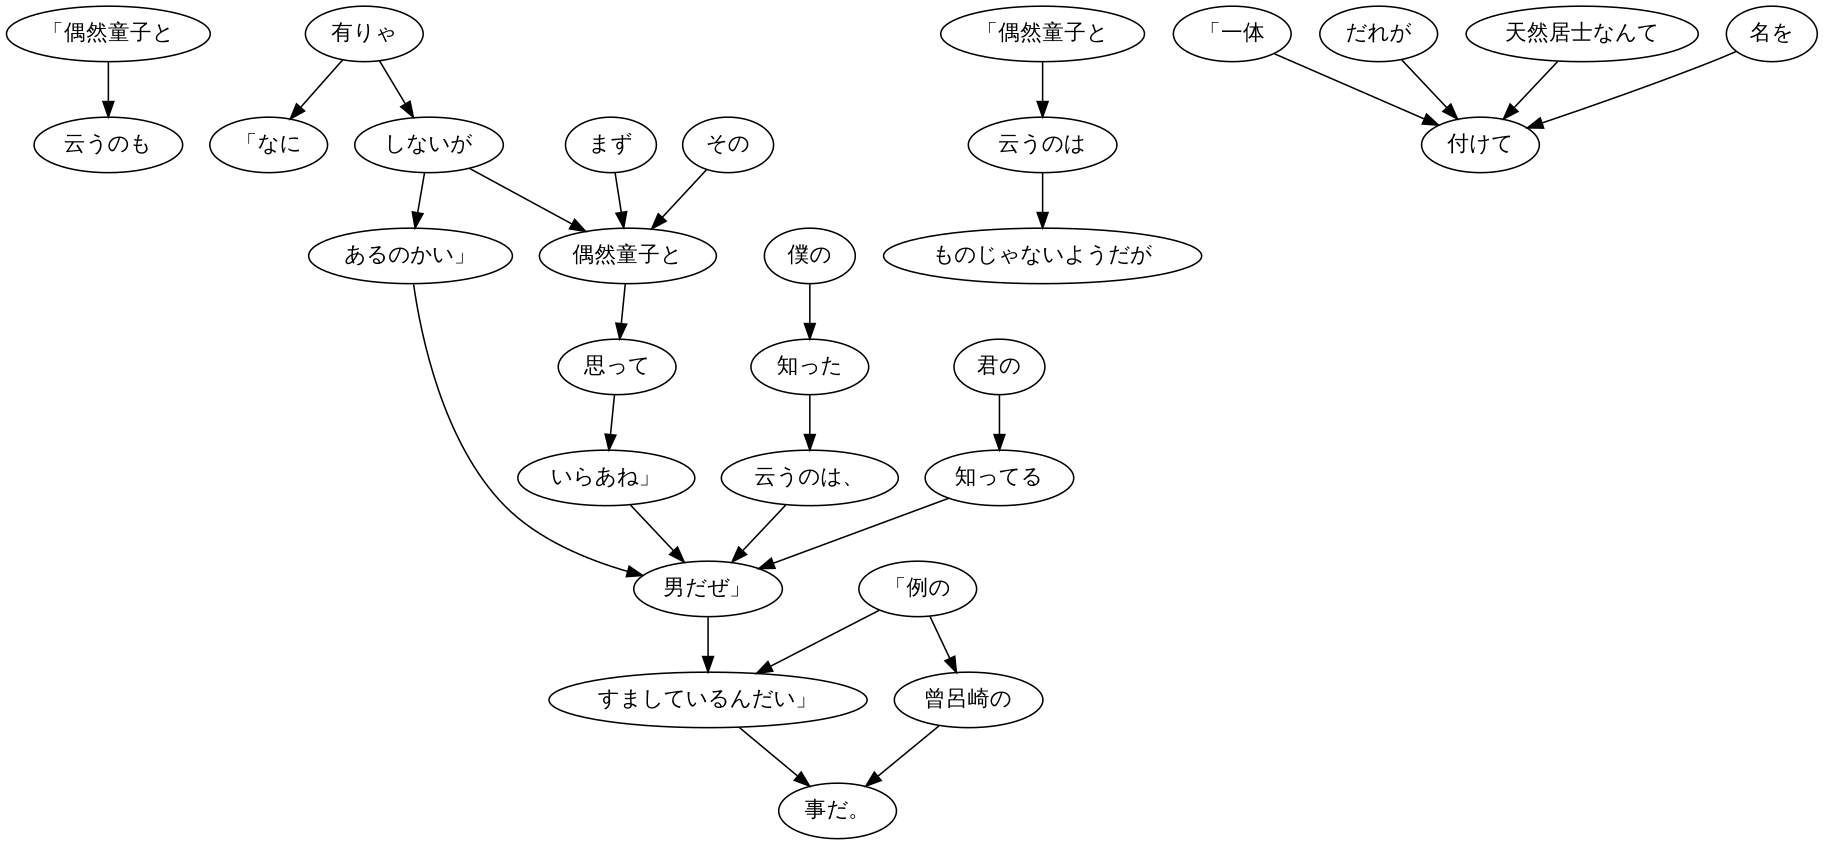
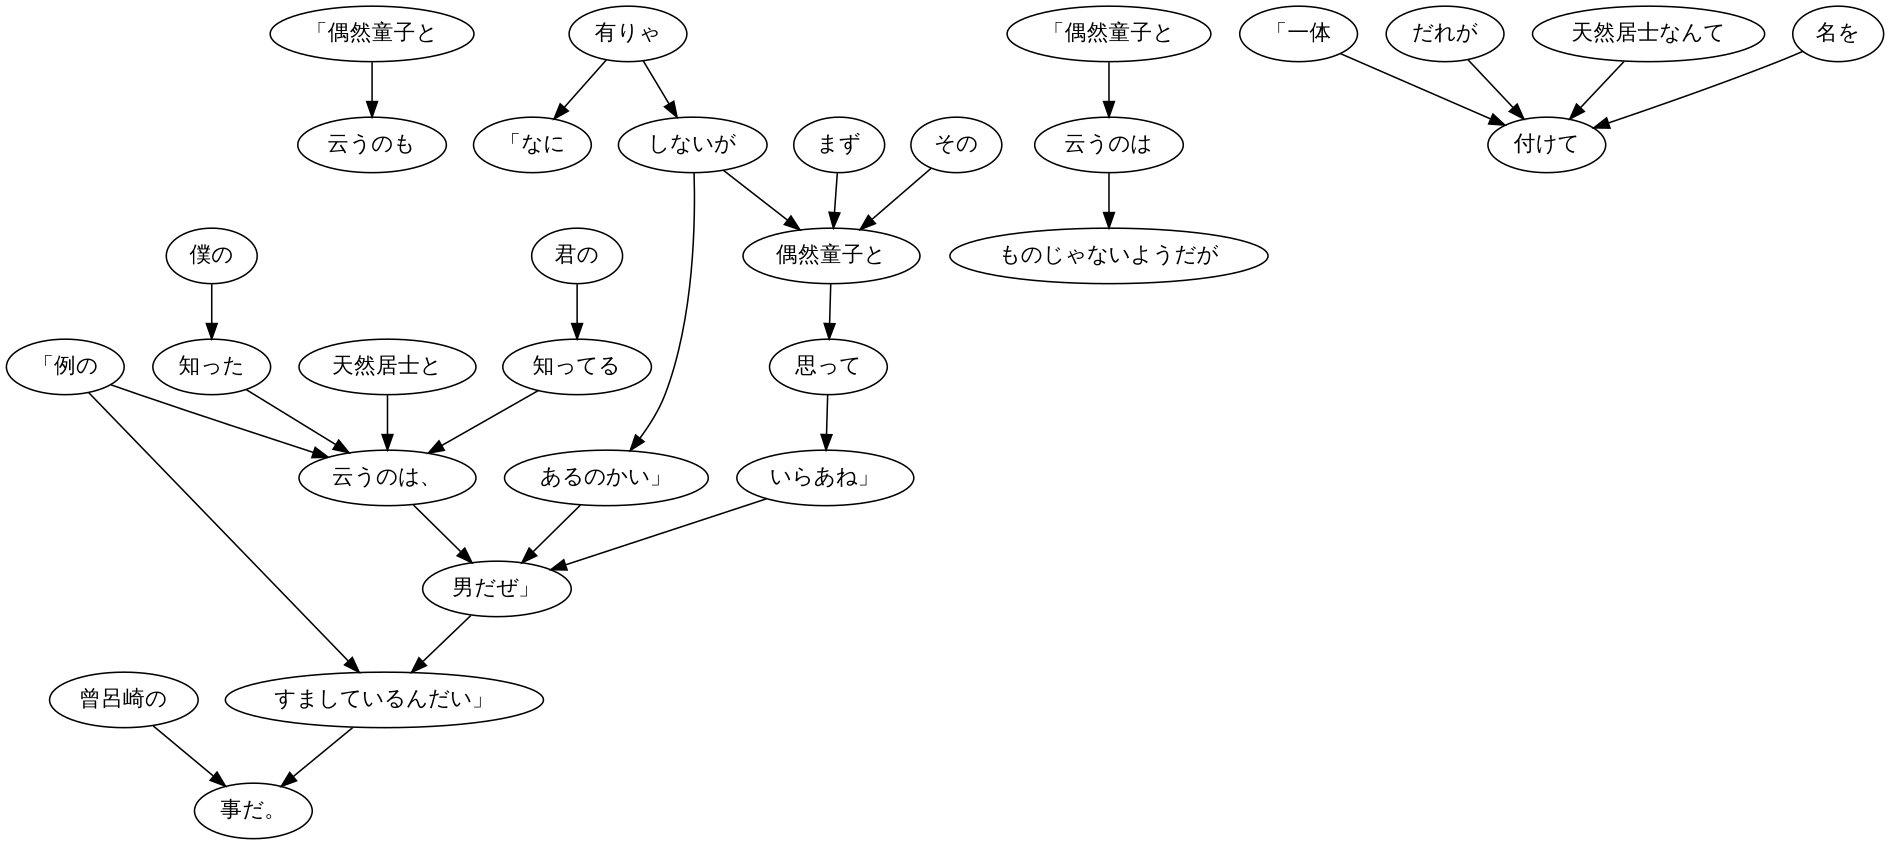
  digraph {
    fontname=Montserrat
    node [fontname=Montserrat]
    edge [fontname=Montserrat]
    n1 [label="「偶然童子と"]
    n2 [label="云うのも"]
    n3 [label="あるのかい」"]
    n4 [label="男だぜ」"]
    n5 [label="すましているんだい」"]
    n6 [label="「なに"]
    n7 [label="有りゃ"]
    n8 [label="しないが"]
    n9 [label="偶然童子と"]
    n10 [label="思って"]
    n11 [label="まず"]
    n12 [label="その"]
    n13 [label="いらあね」"]
    n14 [label="「偶然童子と"]
    n15 [label="云うのは"]
    n16 [label="ものじゃないようだが"]
    n17 [label="僕の"]
    n18 [label="知った"]
    n19 [label="云うのは、"]
+   n20 [label="天然居士と"]
    n21 [label="君の"]
    n22 [label="知ってる"]
    n23 [label="事だ。"]
    n24 [label="「一体"]
    n25 [label="付けて"]
    n26 [label="だれが"]
    n27 [label="天然居士なんて"]
    n28 [label="名を"]
    n29 [label="「例の"]
    n30 [label="曾呂崎の"]
    n1 -> n2
    n3 -> n4
    n4 -> n5
    n5 -> n23
    n7 -> n6
    n7 -> n8
    n8 -> n3
    n8 -> n9
    n9 -> n10
    n10 -> n13
    n11 -> n9
    n12 -> n9
    n13 -> n4
    n14 -> n15
    n15 -> n16
    n17 -> n18
    n18 -> n19
    n19 -> n4
+   n20 -> n19
    n21 -> n22
-   n22 -> n4
+   n22 -> n19
    n24 -> n25
    n26 -> n25
    n27 -> n25
    n28 -> n25
    n29 -> n5
-   n29 -> n30
+   n29 -> n19
    n30 -> n23
  }
